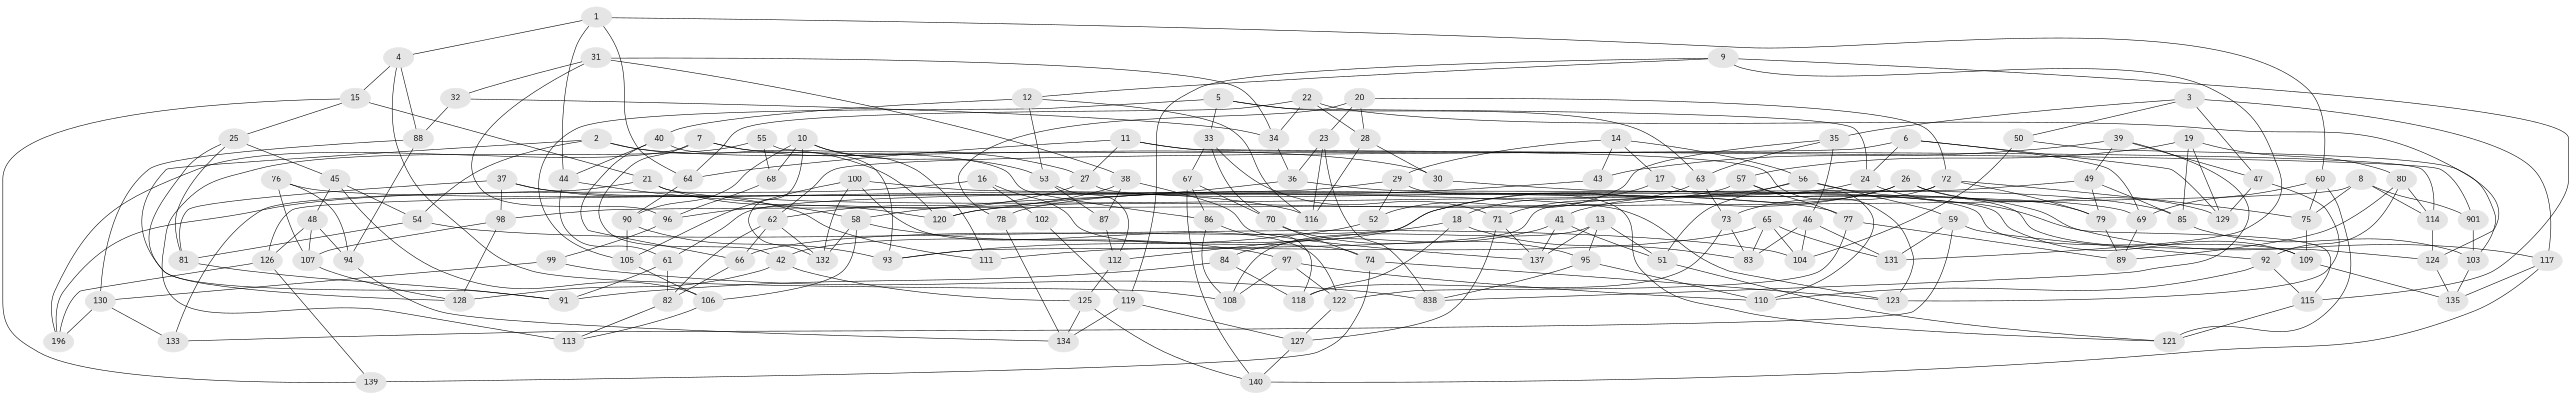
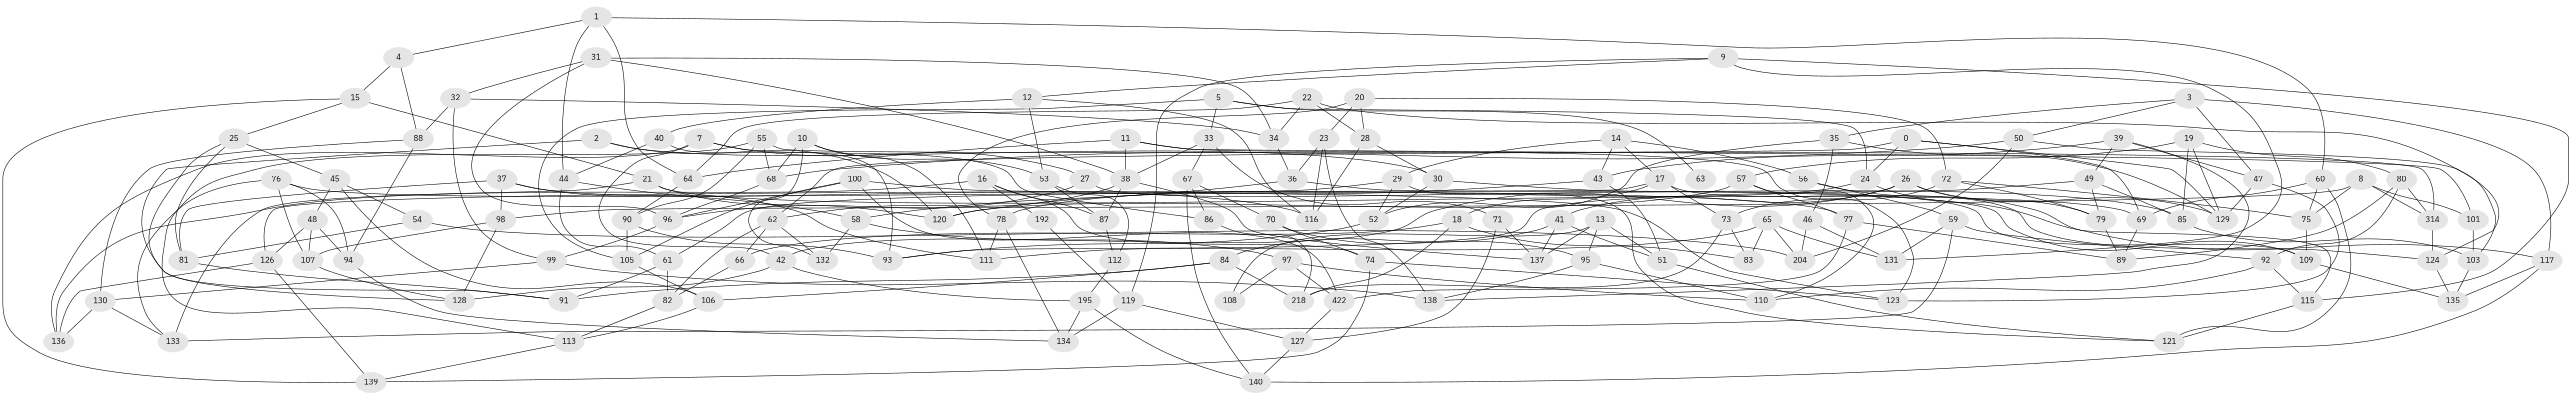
  graph {
    fontname="IBM Plex Sans"
    node [color=gray90 fontname="IBM Plex Sans" style=filled]
    edge [fontname="IBM Plex Sans"]
    1
    4
    44
    60
    64
    15
    88
    108
    61
    58
    69
    75
    121
    90
    2
    30
    54
    120
    128
    85
    52
    81
-   104
+   104 [label=204]
    3
    35
    47
    50
    117
    63
    46
    129
    123
    68
    103
    140
    135
    21
    25
    139
    94
    130
    5
    24
    33
    105
    115
    78
    67
    70
    71
    73
    106
-   6
+   6 [label=0]
    62
    132
    66
    82
    89
    7
    27
    42
    86
-   136 [label=196]
+   136
    96
    109
-   125
-   118
+   125 [label=195]
+   118 [label=218]
    8
    98
-   101 [label=901]
-   114
+   101
+   114 [label=314]
    107
    124
    9
    12
    119
    131
    53
    40
    116
    127
    134
    10
    111
    87
    112
    11
    93
    13
    51
    95
    137
-   138 [label=838]
+   138
    110
    14
    17
    29
    43
    56
    18
    126
    59
    133
    45
    91
    16
    74
-   102
+   102 [label=192]
    83
    19
    57
    80
    77
    92
    20
    23
    28
    72
    36
    79
    22
    34
    48
    26
    41
    84
    99
    31
    32
    38
    97
    37
    39
    49
    113
    55
-   122
+   122 [label=422]
    65
    76
    100
    1 -- 4
    1 -- 44
    1 -- 60
    1 -- 64
    4 -- 15
    4 -- 88
-   4 -- 108
    44 -- 61
    44 -- 58
    60 -- 69
    60 -- 75
    60 -- 121
    64 -- 90
    15 -- 21
    15 -- 25
    15 -- 139
    88 -- 94
    88 -- 130
    61 -- 82
    61 -- 91
    58 -- 132
    58 -- 97
    69 -- 89
    75 -- 109
    90 -- 105
    90 -- 93
    2 -- 30
-   2 -- 54
    2 -- 120
    2 -- 128
    30 -- 85
+   30 -- 52
    54 -- 81
    54 -- 104
    85 -- 103
    52 -- 93
    81 -- 91
    3 -- 35
    3 -- 47
    3 -- 50
    3 -- 117
    35 -- 52
-   35 -- 63
+   35 -- 129
    35 -- 46
    47 -- 129
    47 -- 123
    50 -- 104
+   50 -- 68
    50 -- 103
    117 -- 140
    117 -- 135
-   63 -- 71
-   63 -- 73
+   17 -- 73
    46 -- 104
    46 -- 131
-   46 -- 83
    68 -- 96
    103 -- 135
    21 -- 69
    21 -- 120
    21 -- 133
    25 -- 81
    25 -- 45
    25 -- 91
    94 -- 134
    130 -- 136
    130 -- 133
    5 -- 63
    5 -- 24
    5 -- 33
    5 -- 105
    24 -- 115
    24 -- 78
    33 -- 67
-   33 -- 70
+   33 -- 38
    33 -- 71
    105 -- 106
    115 -- 121
    78 -- 134
+   78 -- 111
    67 -- 140
    67 -- 70
    67 -- 86
    70 -- 95
    70 -- 74
    71 -- 127
    71 -- 137
    73 -- 118
    73 -- 83
    106 -- 113
    6 -- 69
    6 -- 129
    6 -- 24
    6 -- 62
    62 -- 132
    62 -- 66
    62 -- 82
    66 -- 82
    82 -- 113
    7 -- 27
    7 -- 42
    7 -- 86
    7 -- 136
    27 -- 96
    27 -- 109
    42 -- 128
    42 -- 125
-   86 -- 108
    86 -- 118
    96 -- 99
    109 -- 135
    125 -- 140
    125 -- 134
    8 -- 75
    8 -- 98
    8 -- 101
    8 -- 114
    98 -- 128
    98 -- 107
    101 -- 103
    114 -- 124
    107 -- 128
    124 -- 135
    9 -- 115
    9 -- 12
    9 -- 119
    9 -- 131
    12 -- 53
    12 -- 40
    12 -- 116
    119 -- 127
    119 -- 134
    53 -- 87
    53 -- 112
    40 -- 44
-   40 -- 66
    40 -- 93
    127 -- 140
    10 -- 68
    10 -- 132
    10 -- 53
    10 -- 111
    87 -- 112
    112 -- 125
    11 -- 64
    11 -- 123
-   11 -- 27
+   11 -- 38
    11 -- 101
    13 -- 108
    13 -- 51
    13 -- 95
    13 -- 137
    51 -- 121
    95 -- 138
    95 -- 110
    14 -- 17
    14 -- 29
    14 -- 43
    14 -- 56
    17 -- 124
    17 -- 18
-   72 -- 126
+   17 -- 126
    29 -- 61
    29 -- 121
    29 -- 52
    43 -- 120
-   56 -- 51
+   43 -- 51
    56 -- 117
-   56 -- 112
    56 -- 59
    18 -- 66
    18 -- 118
    18 -- 83
    126 -- 139
    126 -- 136
    59 -- 131
    59 -- 133
    59 -- 92
    45 -- 54
    45 -- 106
    45 -- 48
    16 -- 136
+   16 -- 87
    16 -- 74
    16 -- 102
    74 -- 123
    74 -- 139
    102 -- 119
    19 -- 85
    19 -- 129
    19 -- 57
    19 -- 80
    57 -- 120
    57 -- 110
    57 -- 77
    80 -- 89
    80 -- 114
    80 -- 92
    77 -- 89
    77 -- 122
    92 -- 115
    92 -- 110
    20 -- 78
    20 -- 23
    20 -- 28
    20 -- 72
    23 -- 116
    23 -- 138
    23 -- 36
    28 -- 30
    28 -- 116
    72 -- 75
    72 -- 73
    72 -- 79
    36 -- 58
    36 -- 109
    79 -- 89
    22 -- 64
    22 -- 124
    22 -- 28
    22 -- 34
    34 -- 36
    48 -- 94
    48 -- 107
    48 -- 126
    26 -- 129
    26 -- 42
    26 -- 79
    26 -- 41
    41 -- 51
    41 -- 137
    41 -- 84
-   58 -- 106
+   84 -- 106
    84 -- 118
    84 -- 91
    99 -- 130
    99 -- 138
    31 -- 96
    31 -- 34
    31 -- 32
    31 -- 38
    32 -- 88
    32 -- 34
+   32 -- 99
    38 -- 62
    38 -- 87
    38 -- 137
    97 -- 108
    97 -- 110
    97 -- 122
    37 -- 81
    37 -- 98
    37 -- 116
    37 -- 111
    39 -- 47
    39 -- 138
    39 -- 43
    39 -- 49
    49 -- 85
    49 -- 93
    49 -- 79
-   10 -- 90
+   113 -- 139
+   55 -- 90
    55 -- 68
    55 -- 114
    55 -- 113
    122 -- 127
    65 -- 104
    65 -- 131
    65 -- 111
    65 -- 83
    76 -- 94
    76 -- 107
+   76 -- 133
    76 -- 77
    100 -- 123
    100 -- 105
-   100 -- 132
+   100 -- 96
    100 -- 122
  }
